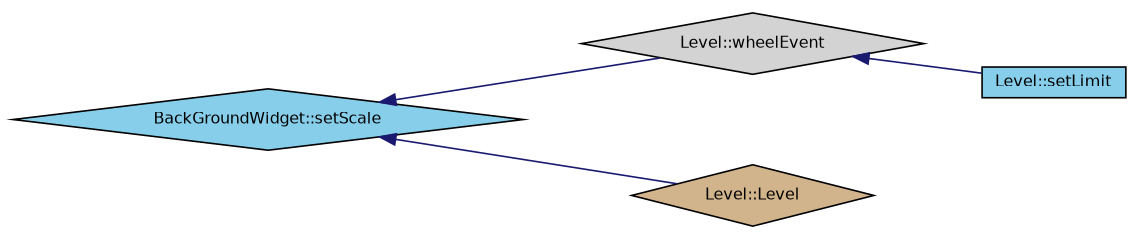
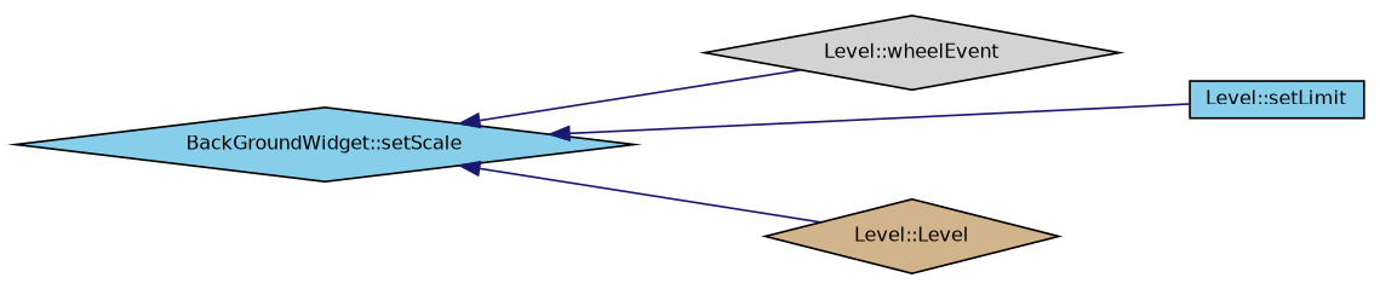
  digraph {
    rankdir=LR
    node [color=black fillcolor=skyblue fontname=Helvetica fontsize=10 shape=diamond style=filled]
    edge [color=midnightblue dir=back fontname=Helvetica fontsize=10 labelfontname=Helvetica labelfontsize=10 style=solid]
    n1 [fontcolor=black height=0.2 label="BackGroundWidget::setScale" width=0.4]
    n2 [fillcolor=lightgrey height=0.2 label="Level::wheelEvent" width=0.4]
    n3 [height=0.2 label="Level::setLimit" shape=box width=0.4]
    n4 [fillcolor=tan height=0.2 label="Level::Level" width=0.4]
    n1 -> n2
-   n2 -> n3
+   n1 -> n3
    n1 -> n4
  }
